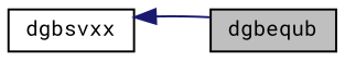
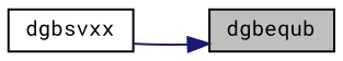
  digraph {
    rankdir=RL
    fontname="Roboto Mono"
    node [color=black fontname="Roboto Mono" fontsize=10 shape=record style=filled]
    n1 [fillcolor=grey75 fontcolor=black height=0.2 label=dgbequb width=0.4]
    n2 [fillcolor=white height=0.2 label=dgbsvxx width=0.4]
-   n2 -> n1 [color=midnightblue dir=back fontname="Roboto Mono" fontsize=10 labelfontname=Helvetica labelfontsize=10 style=solid]
+   n1 -> n2 [color=midnightblue dir=back fontname="Roboto Mono" fontsize=10 labelfontname=Helvetica labelfontsize=10 style=solid]
  }
